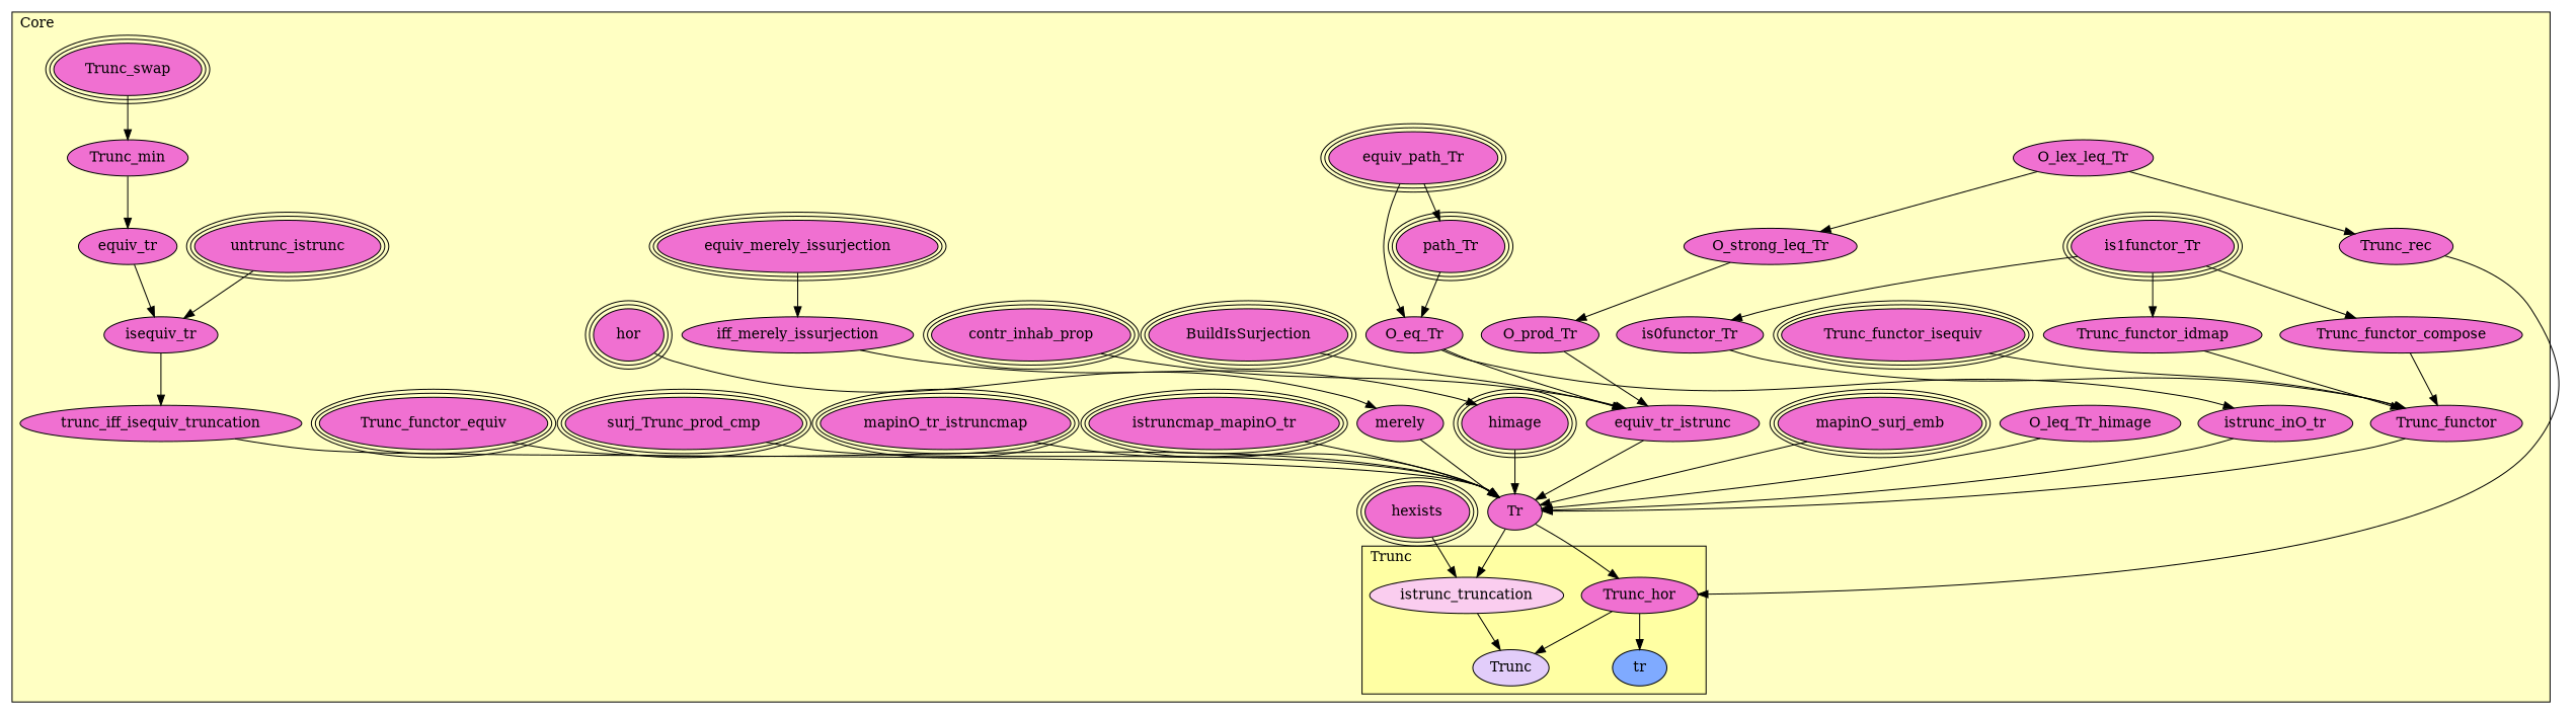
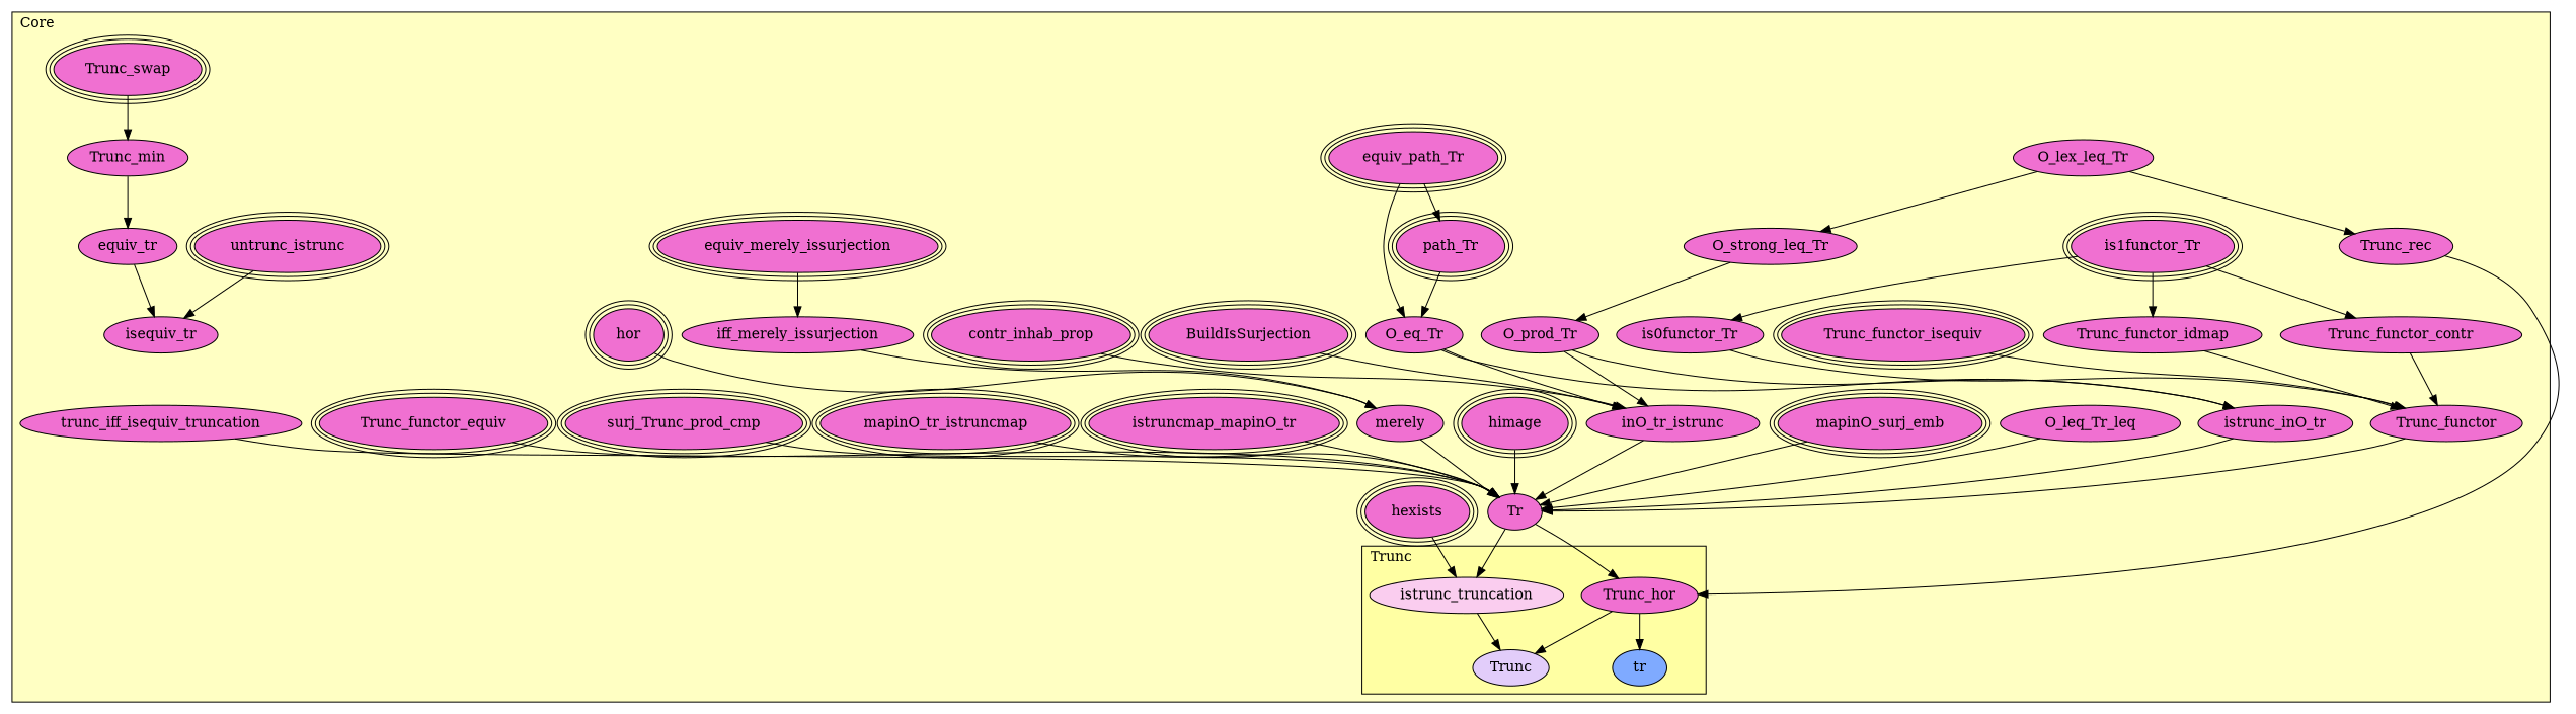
  digraph {
    node [fillcolor="#F070D1" style=filled]
    n1 [label=Trunc_hor]
    n2 [fillcolor="#FACDEF" label=istrunc_truncation]
    n3 [fillcolor="#7FAAFF" label=tr]
    n4 [fillcolor="#E2CDFA" label=Trunc]
    n5 [label=equiv_path_Tr peripheries=3]
    n6 [label=path_Tr peripheries=3]
    n7 [label=O_lex_leq_Tr]
    n8 [label=O_strong_leq_Tr]
    n9 [label=O_prod_Tr]
    n10 [label=O_eq_Tr]
    n11 [label=Trunc_swap peripheries=3]
    n12 [label=Trunc_min]
-   n13 [label=O_leq_Tr_himage]
+   n13 [label=O_leq_Tr_leq]
    n14 [label=mapinO_surj_emb peripheries=3]
    n15 [label=equiv_merely_issurjection peripheries=3]
    n16 [label=iff_merely_issurjection]
    n17 [label=BuildIsSurjection peripheries=3]
    n18 [label=contr_inhab_prop peripheries=3]
    n19 [label=himage peripheries=3]
    n20 [label=hor peripheries=3]
    n21 [label=hexists peripheries=3]
    n22 [label=merely]
    n23 [label=istruncmap_mapinO_tr peripheries=3]
    n24 [label=mapinO_tr_istruncmap peripheries=3]
    n25 [label=istrunc_inO_tr]
-   n26 [label=equiv_tr_istrunc]
+   n26 [label=inO_tr_istrunc]
    n27 [label=is1functor_Tr peripheries=3]
    n28 [label=surj_Trunc_prod_cmp peripheries=3]
    n29 [label=Trunc_functor_idmap]
-   n30 [label=Trunc_functor_compose]
+   n30 [label=Trunc_functor_contr]
    n31 [label=Trunc_functor_equiv peripheries=3]
    n32 [label=Trunc_functor_isequiv peripheries=3]
    n33 [label=is0functor_Tr]
    n34 [label=Trunc_functor]
    n35 [label=untrunc_istrunc peripheries=3]
    n36 [label=equiv_tr]
    n37 [label=isequiv_tr]
    n38 [label=trunc_iff_isequiv_truncation]
    n39 [label=Tr]
    n40 [label=Trunc_rec]
    subgraph cluster_1 {
      fillcolor="#FFFFC3"
      label=Core
      labeljust=l
      style=filled
      n5
      n6
      n7
      n8
      n9
      n10
      n11
      n12
      n13
      n14
      n15
      n16
      n17
      n18
      n19
      n20
      n21
      n22
      n23
      n24
      n25
      n26
      n27
      n28
      n29
      n30
      n31
      n32
      n33
      n34
      n35
      n36
      n37
      n38
      n39
      n40
      subgraph cluster_2 {
        fillcolor="#FFFFA3"
        label=Trunc
        labeljust=l
        style=filled
        n1
        n2
        n3
        n4
      }
    }
    n1 -> n3
    n1 -> n4
    n2 -> n4
    n5 -> n6
    n5 -> n10
    n6 -> n10
    n7 -> n8
    n7 -> n40
    n8 -> n9
+   n9 -> n25
    n9 -> n26
    n10 -> n25
    n10 -> n26
    n11 -> n12
    n12 -> n36
    n13 -> n39
    n14 -> n39
    n15 -> n16
-   n16 -> n19
+   n16 -> n22
    n17 -> n26
    n18 -> n26
    n19 -> n39
    n20 -> n22
    n21 -> n2
    n22 -> n39
    n23 -> n39
    n24 -> n39
    n25 -> n39
    n26 -> n39
    n27 -> n29
    n27 -> n30
    n27 -> n33
    n28 -> n39
    n29 -> n34
    n30 -> n34
    n31 -> n39
    n32 -> n34
    n33 -> n34
    n34 -> n39
    n35 -> n37
    n36 -> n37
-   n37 -> n38
    n38 -> n39
    n39 -> n1
    n39 -> n2
    n40 -> n1
  }
